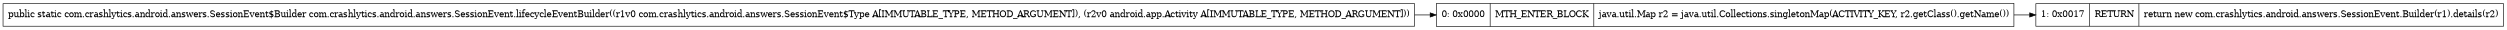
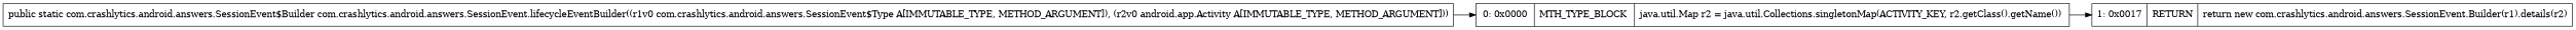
  digraph {
    rankdir=LR
    node [shape=record]
-   n1 [label="{0\:\ 0x0000|MTH_ENTER_BLOCK\l|java.util.Map r2 = java.util.Collections.singletonMap(ACTIVITY_KEY, r2.getClass().getName())\l}"]
+   n1 [label="{0\:\ 0x0000|MTH_TYPE_BLOCK\l|java.util.Map r2 = java.util.Collections.singletonMap(ACTIVITY_KEY, r2.getClass().getName())\l}"]
    n2 [label="{1\:\ 0x0017|RETURN\l|return new com.crashlytics.android.answers.SessionEvent.Builder(r1).details(r2)\l}"]
    n3 [label="{public static com.crashlytics.android.answers.SessionEvent$Builder com.crashlytics.android.answers.SessionEvent.lifecycleEventBuilder((r1v0 com.crashlytics.android.answers.SessionEvent$Type A[IMMUTABLE_TYPE, METHOD_ARGUMENT]), (r2v0 android.app.Activity A[IMMUTABLE_TYPE, METHOD_ARGUMENT])) }"]
    n1 -> n2
    n3 -> n1
  }
